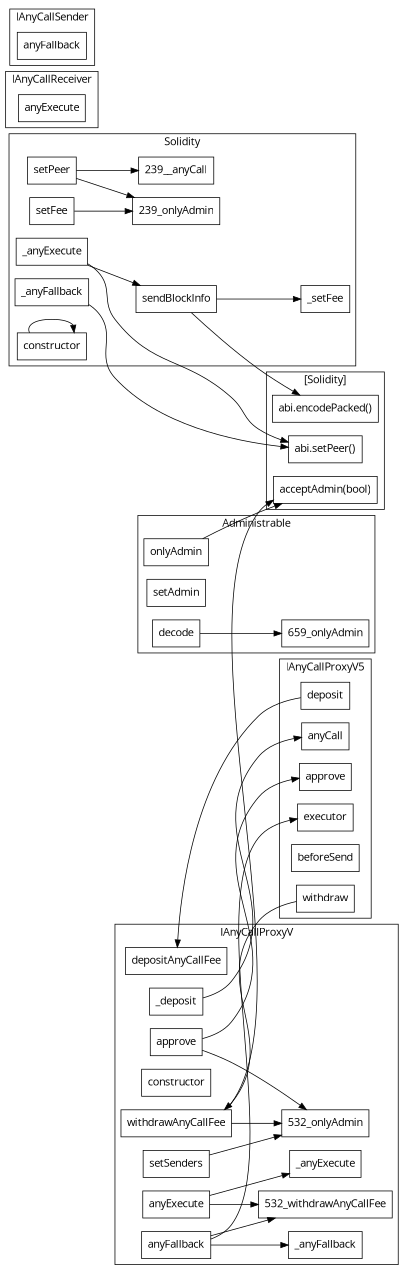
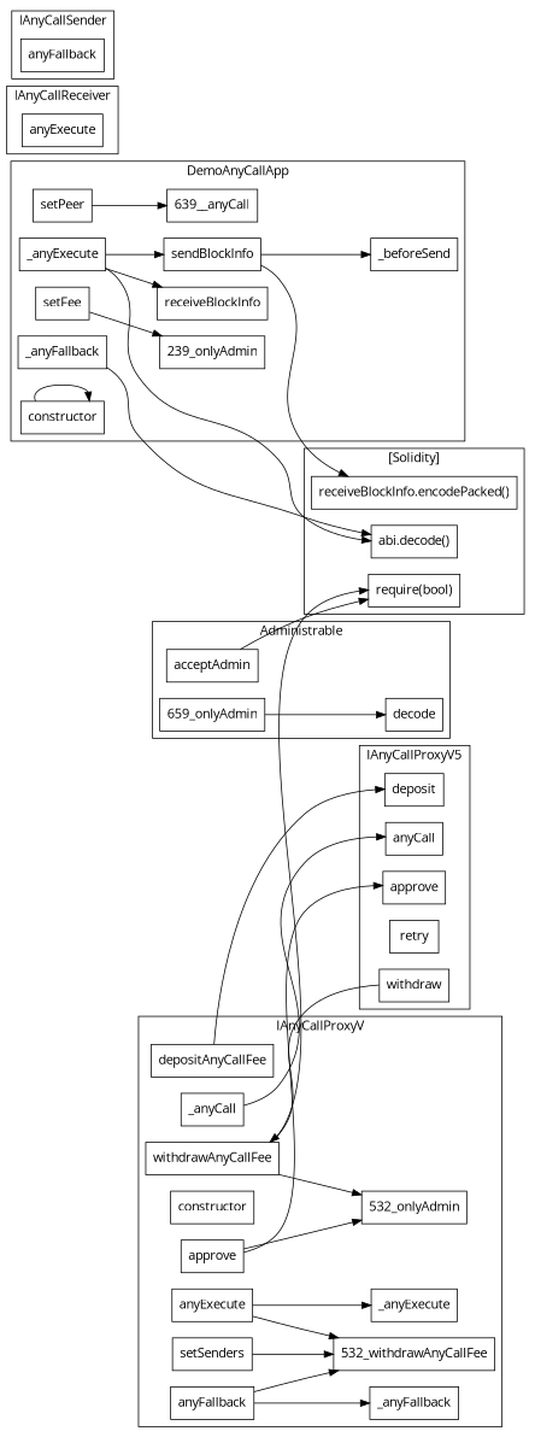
  strict digraph {
    fontname="Open Sans"
    rankdir=LR
    node [fontname="Open Sans" shape=box]
    edge [fontname="Open Sans"]
    n1 [label=_anyFallback]
    n2 [label=setPeer]
    "239_onlyAdmin"
-   n4 [label=_setFee]
+   n4 [label=_beforeSend]
+   n5 [label=receiveBlockInfo]
    n6 [label=_anyExecute]
    n7 [label=sendBlockInfo]
    n8 [label=setFee]
-   "239__anyCall"
+   "239__anyCall" [label="639__anyCall"]
    n10 [label=constructor]
    n11 [label=anyExecute]
    n12 [label=approve]
-   n13 [label=executor]
    n14 [label=withdraw]
    n15 [label=deposit]
-   n16 [label=beforeSend]
+   n16 [label=retry]
    n17 [label=anyCall]
    n18 [label=decode]
    "659_onlyAdmin"
-   n20 [label=setAdmin]
-   n21 [label=onlyAdmin]
+   n21 [label=acceptAdmin]
    "532_onlyAdmin"
    n23 [label=_anyFallback]
    n24 [label=approve]
    n25 [label=anyExecute]
    n26 [label=_anyExecute]
    n27 [label="532_withdrawAnyCallFee"]
    n28 [label=depositAnyCallFee]
    n29 [label=constructor]
    n30 [label=setSenders]
    n31 [label=anyFallback]
-   n32 [label=_deposit]
+   n32 [label=_anyCall]
    n33 [label=withdrawAnyCallFee]
    n34 [label=anyFallback]
-   "abi.decode()" [label="abi.setPeer()"]
-   "abi.encodePacked()"
-   "require(bool)" [label="acceptAdmin(bool)"]
+   "abi.decode()"
+   "abi.encodePacked()" [label="receiveBlockInfo.encodePacked()"]
+   "require(bool)"
    subgraph cluster_1 {
-     label=Solidity
+     label=DemoAnyCallApp
      n1
      n2
      "239_onlyAdmin"
      n4
+     n5
      n6
      n7
      n8
      "239__anyCall"
      n10
    }
    subgraph cluster_2 {
      label=IAnyCallReceiver
      n11
    }
    subgraph cluster_3 {
      label=IAnyCallProxyV5
      n12
-     n13
      n14
      n15
      n16
      n17
    }
    subgraph cluster_4 {
      label=Administrable
      n18
      "659_onlyAdmin"
-     n20
      n21
    }
    subgraph cluster_5 {
      label=IAnyCallProxyV
      "532_onlyAdmin"
      n23
      n24
      n25
      n26
      n27
      n28
      n29
      n30
      n31
      n32
      n33
    }
    subgraph cluster_6 {
      label=IAnyCallSender
      n34
    }
    subgraph cluster_7 {
      label="[Solidity]"
      "abi.decode()"
      "abi.encodePacked()"
      "require(bool)"
    }
    n1 -> "abi.decode()"
-   n2 -> "239_onlyAdmin"
    n2 -> "239__anyCall"
+   n6 -> n5
    n6 -> n7
    n6 -> "abi.decode()"
    n7 -> n4
    n7 -> "abi.encodePacked()"
    n8 -> "239_onlyAdmin"
    n10 -> n10
    n14 -> n33
-   n18 -> "659_onlyAdmin"
+   "659_onlyAdmin" -> n18
    n21 -> "require(bool)"
    n24 -> n12
    n24 -> "532_onlyAdmin"
    n25 -> n26
    n25 -> n27
-   n15 -> n28
-   n30 -> "532_onlyAdmin"
-   n31 -> n13
+   n28 -> n15
+   n30 -> n27
    n31 -> n23
    n31 -> n27
    n32 -> n17
    n33 -> "532_onlyAdmin"
    n33 -> "require(bool)"
  }
